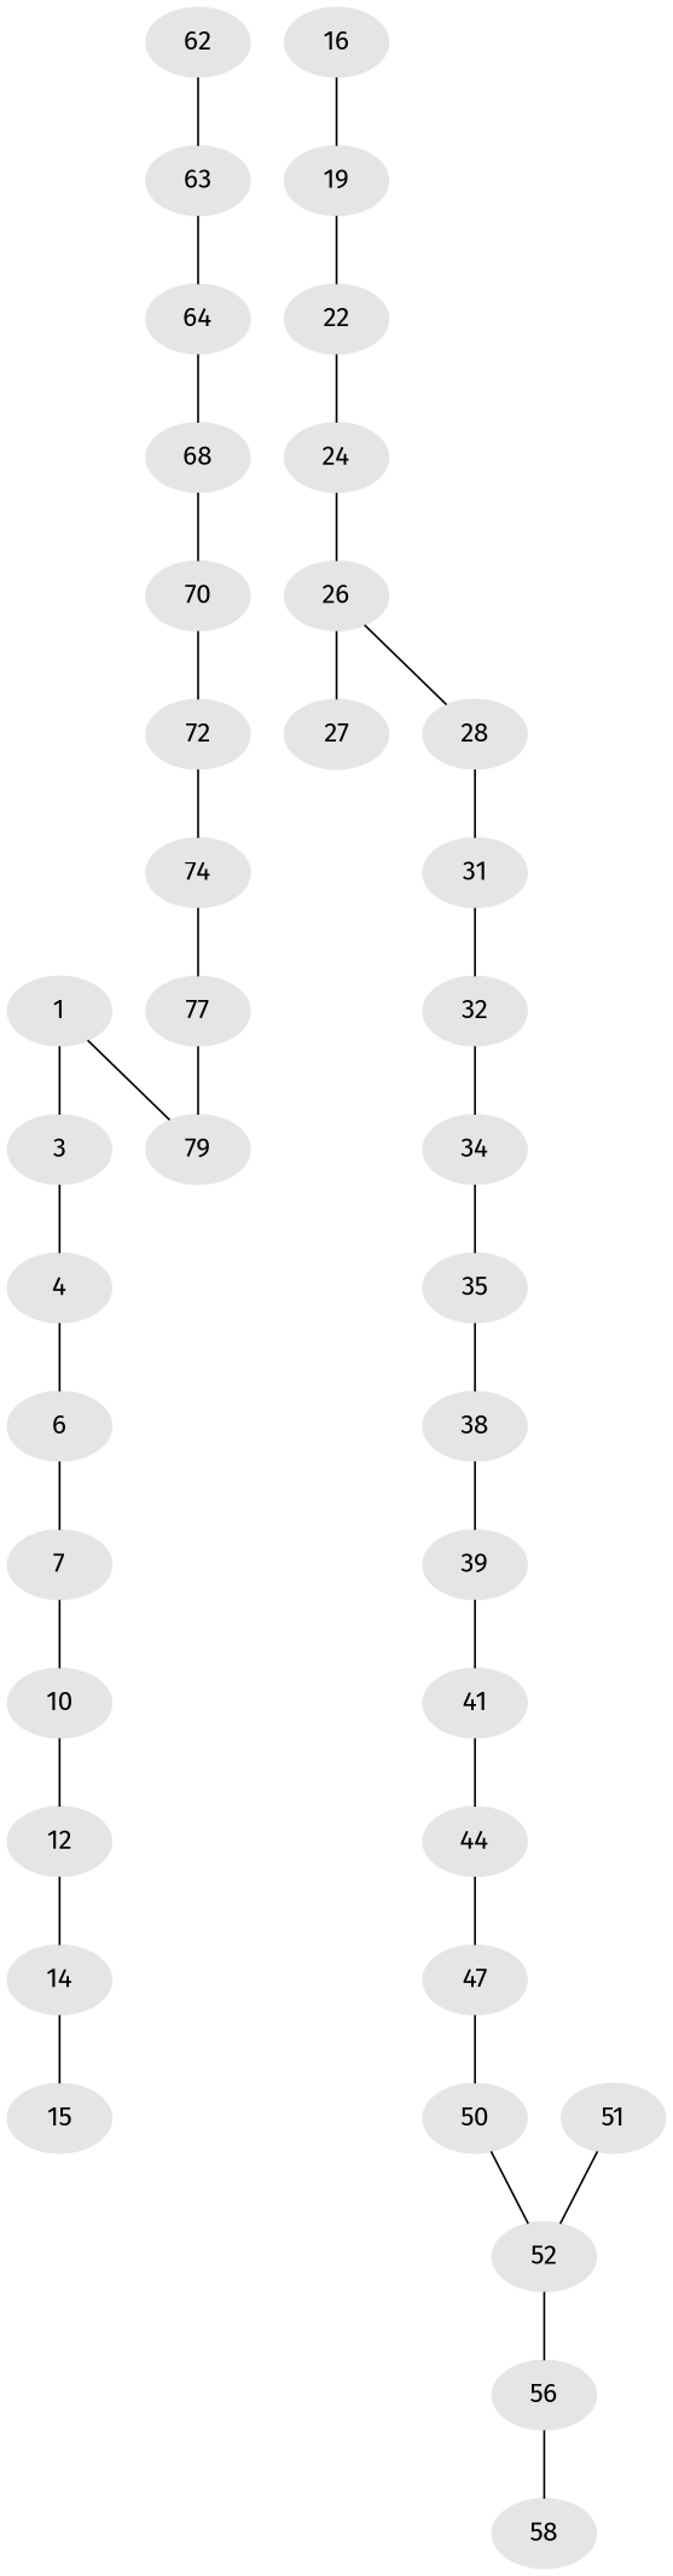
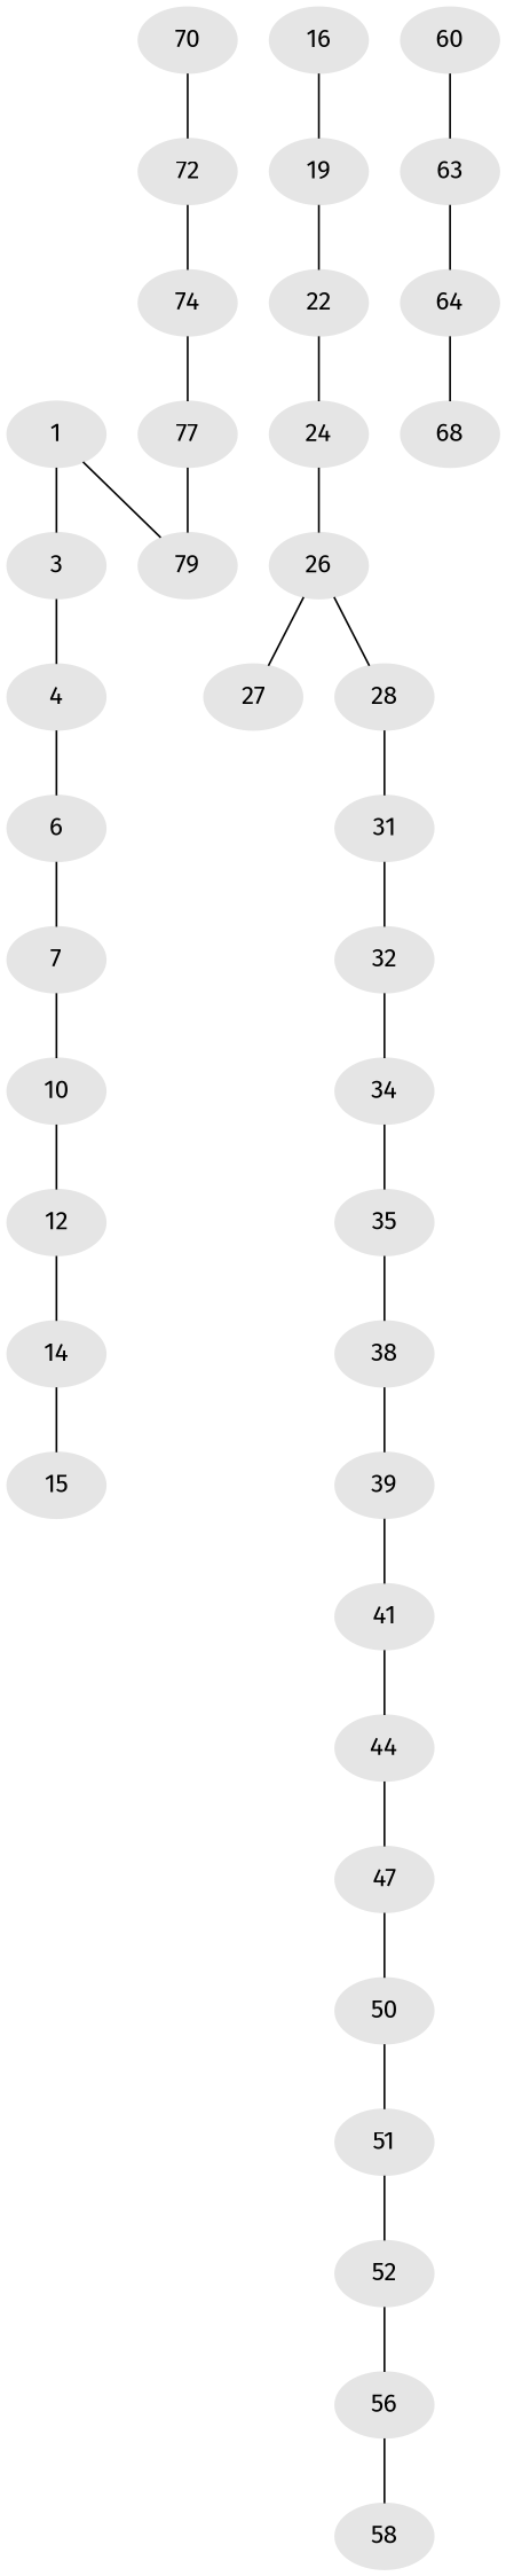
  graph {
    fontname="Fira Sans"
    node [color=gray90 fontname="Fira Sans" style=filled]
    edge [fontname="Fira Sans"]
    1 [super="+2"]
    3
    79
    4 [super="+5"]
    6
    7 [super="+8"]
    10 [super="+11"]
    12 [super="+13"]
    14
    15
    16 [super="+17"]
    19 [super="+20"]
    22 [super="+23"]
    24 [super="+25"]
    26
    27
    28 [super="+29"]
    31
    32 [super="+33"]
    34
    35 [super="+36"]
    38
    39 [super="+40"]
    41 [super="+42"]
    44 [super="+45"]
    47 [super="+48"]
    50
    51 [super="+52"]
    n29 [label=52 super="+54"]
    56 [super="+57"]
    58 [super="+59"]
-   60 [super="+61" label=62]
+   60 [super="+61"]
    63
    64 [super="+65"]
    68 [super="+69"]
    70 [super="+71"]
    72 [super="+73"]
    74 [super="+75"]
    77 [super="+78"]
    1 -- 3
    1 -- 79
    3 -- 4
    4 -- 6
    6 -- 7
    7 -- 10
    10 -- 12
    12 -- 14
    14 -- 15
    16 -- 19
    19 -- 22
    22 -- 24
    24 -- 26
    26 -- 27
    26 -- 28
    28 -- 31
    31 -- 32
    32 -- 34
    34 -- 35
    35 -- 38
    38 -- 39
    39 -- 41
    41 -- 44
    44 -- 47
    47 -- 50
-   50 -- n29
+   50 -- 51
    51 -- n29
    n29 -- 56
    56 -- 58
    60 -- 63
    63 -- 64
    64 -- 68
-   68 -- 70
    70 -- 72
    72 -- 74
    74 -- 77
    77 -- 79
  }
